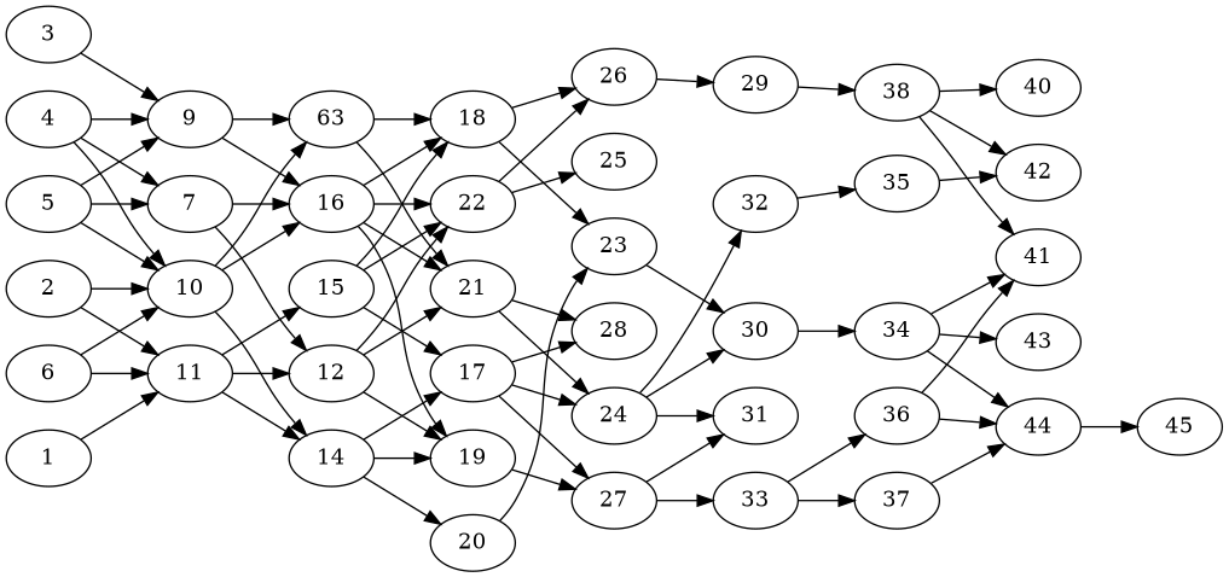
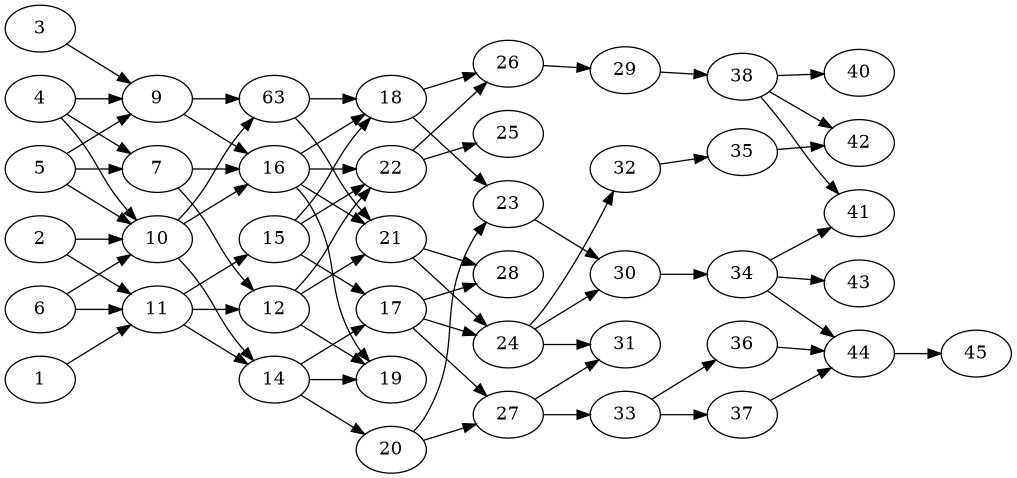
  digraph {
    rankdir=LR
    node [alpha=0.16]
    1 [alpha=0.01 expect_size=42459136]
    11 [alpha=0.15 expect_size=14226432]
    12 [alpha=0.03 expect_size=17487872]
    14 [expect_size=30218240]
    15 [alpha=0.10 expect_size=40218624]
    19 [alpha=0.19 expect_size=38032384]
    21 [alpha=0.10 expect_size=23207936]
    22 [expect_size=11512832]
    17 [alpha=0.18 expect_size=45887488]
    20 [alpha=0.17 expect_size=14571520]
    18 [alpha=0.10 expect_size=7547904]
    2 [alpha=0.08 expect_size=34872320]
    10 [alpha=0.04 expect_size=13697024]
    16 [alpha=0.04 expect_size=44528640]
    n15 [expect_size=36224000 label=63]
    3 [alpha=0.17 expect_size=50510848]
    9 [alpha=0.10 expect_size=48028672]
    4 [alpha=0.04 expect_size=36649984]
    7 [alpha=0.04 expect_size=45938688]
    5 [alpha=0.02 expect_size=50109440]
    6 [alpha=0.01 expect_size=10076160]
    24 [alpha=0.19 expect_size=9476096]
    28 [alpha=0.03 expect_size=29727744]
    26 [alpha=0.15 expect_size=24619008]
    25 [expect_size=48366592]
    23 [alpha=0.01 expect_size=19076096]
    27 [alpha=0.12 expect_size=33559552]
    30 [alpha=0.05 expect_size=51479552]
    31 [alpha=0.01 expect_size=43948032]
    32 [alpha=0.03 expect_size=20336640]
    29 [alpha=0.12 expect_size=5713920]
    33 [alpha=0.18 expect_size=10274816]
    34 [alpha=0.03 expect_size=11845632]
    35 [alpha=0.04 expect_size=9270272]
    36 [alpha=0.01 expect_size=47415296]
    37 [alpha=0.15 expect_size=36742144]
    38 [alpha=0.10 expect_size=17947648]
    41 [alpha=0.12 expect_size=18142208]
    43 [alpha=0.05 expect_size=28837888]
    44 [expect_size=24053760]
    42 [expect_size=21466112]
    40 [alpha=0.12 expect_size=6619136]
    45 [alpha=0.05 expect_size=32090112]
    1 -> 11
    11 -> 12
    11 -> 14
    11 -> 15
    12 -> 19
    12 -> 21
    12 -> 22
    14 -> 19
    14 -> 17
    14 -> 20
    15 -> 22
    15 -> 17
    15 -> 18
    21 -> 24
    21 -> 28
    22 -> 26
    22 -> 25
    17 -> 24
    17 -> 28
    17 -> 27
    20 -> 23
-   19 -> 27
+   20 -> 27
    18 -> 26
    18 -> 23
    2 -> 11
    2 -> 10
    10 -> 14
    10 -> 16
    10 -> n15
    16 -> 19
    16 -> 21
    16 -> 22
    16 -> 18
    n15 -> 21
    n15 -> 18
    3 -> 9
    9 -> 16
    9 -> n15
    4 -> 10
    4 -> 9
    4 -> 7
    7 -> 12
    7 -> 16
    5 -> 10
    5 -> 9
    5 -> 7
    6 -> 11
    6 -> 10
    24 -> 30
    24 -> 31
    24 -> 32
    26 -> 29
    23 -> 30
    27 -> 31
    27 -> 33
    30 -> 34
    32 -> 35
    29 -> 38
    33 -> 36
    33 -> 37
    34 -> 41
    34 -> 43
    34 -> 44
    35 -> 42
-   36 -> 41
    36 -> 44
    37 -> 44
    38 -> 41
    38 -> 42
    38 -> 40
    44 -> 45
  }
